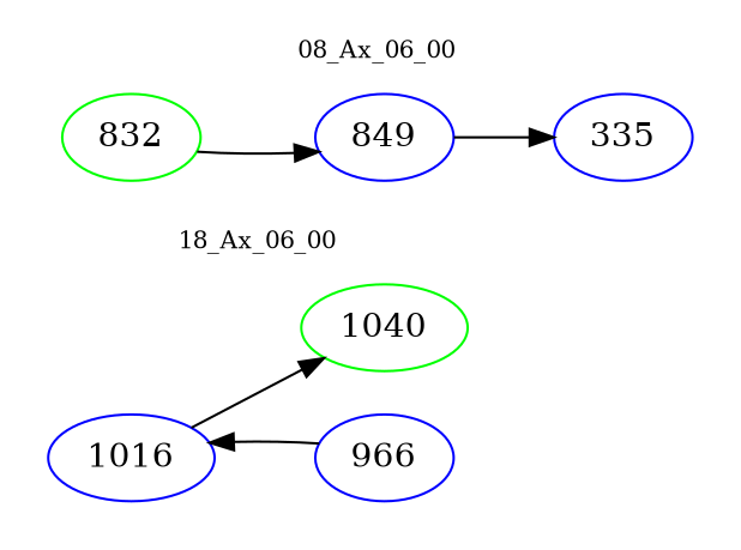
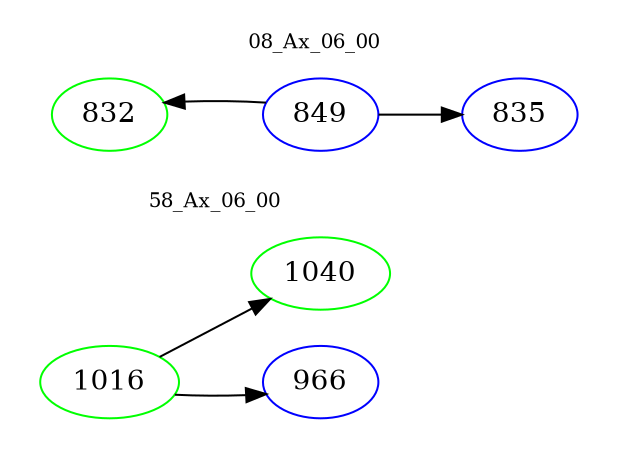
  digraph {
    rankdir=LR
    node [color=green]
    edge [color=black]
-   n1 [color=blue label=1016]
+   n1 [label=1016]
    n2 [color=blue label=966]
    n3 [label=1040]
    n4 [label=832]
-   n5 [color=blue label=335]
+   n5 [color=blue label=835]
    n6 [color=blue label=849]
    subgraph cluster_1 {
      color=white
      fontsize=10
-     label="18_Ax_06_00"
+     label="58_Ax_06_00"
      n1
      n2
      n3
    }
    subgraph cluster_2 {
      color=white
      fontsize=10
      label="08_Ax_06_00"
      n4
      n5
      n6
    }
-   n2 -> n1
+   n1 -> n2
    n1 -> n3
-   n4 -> n6
+   n6 -> n4
    n6 -> n5
  }
